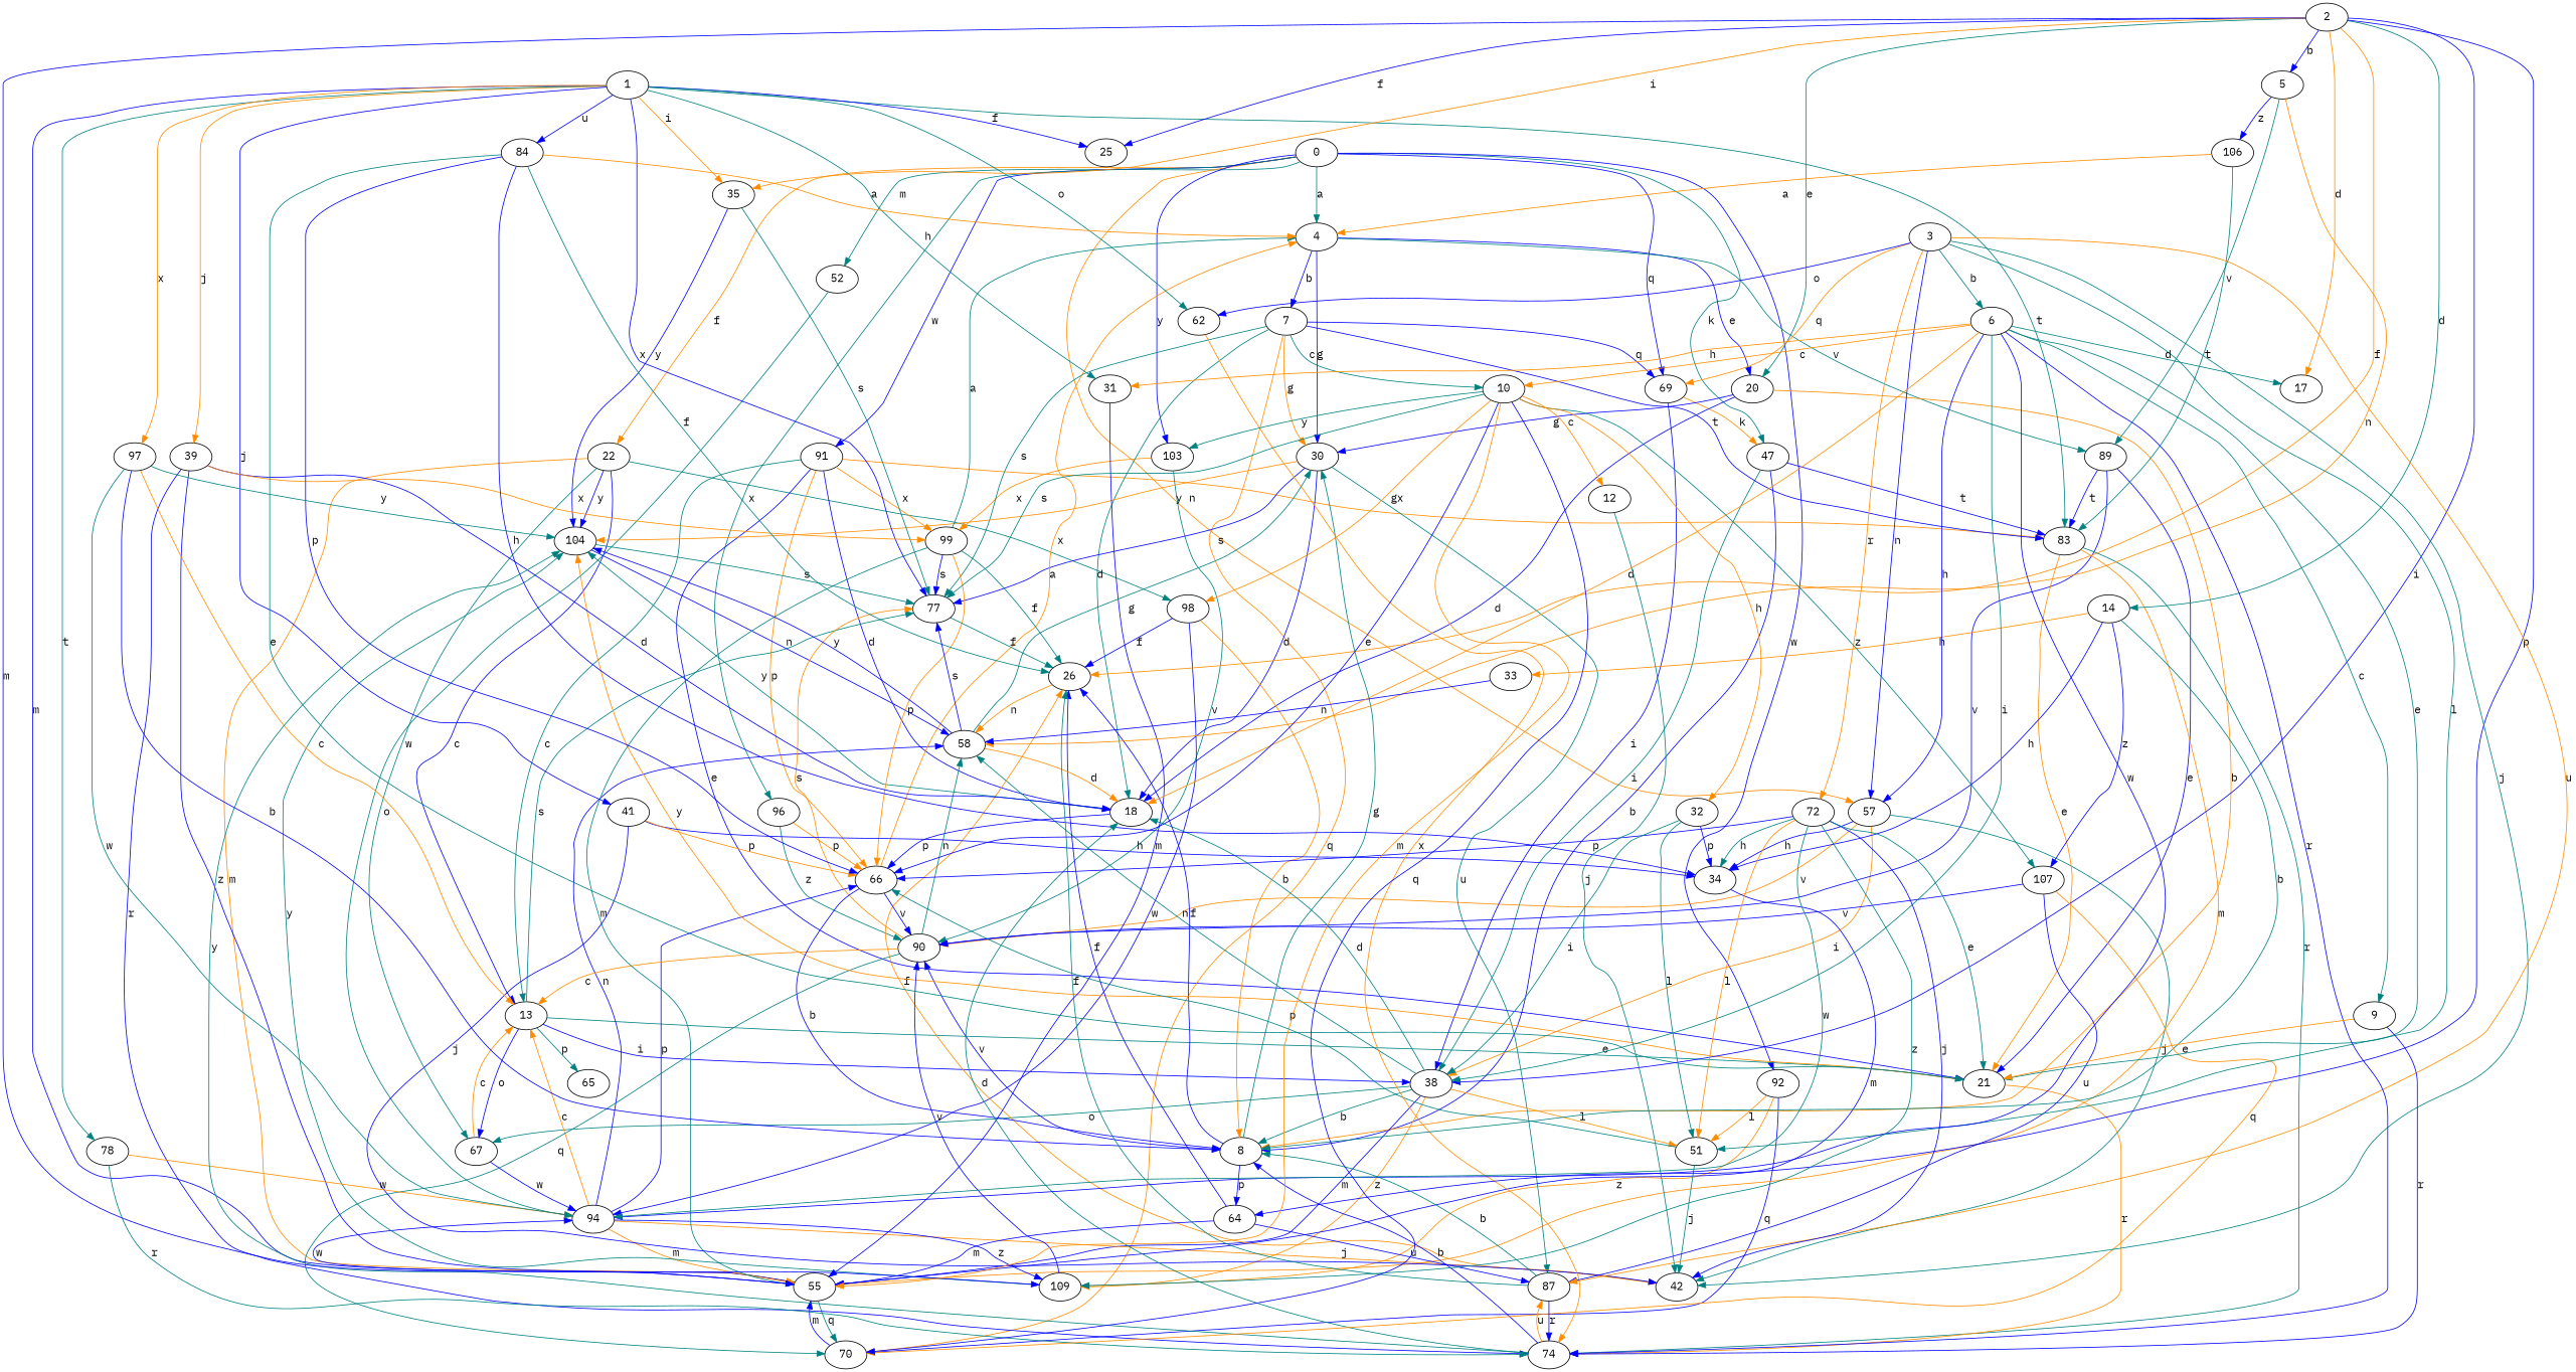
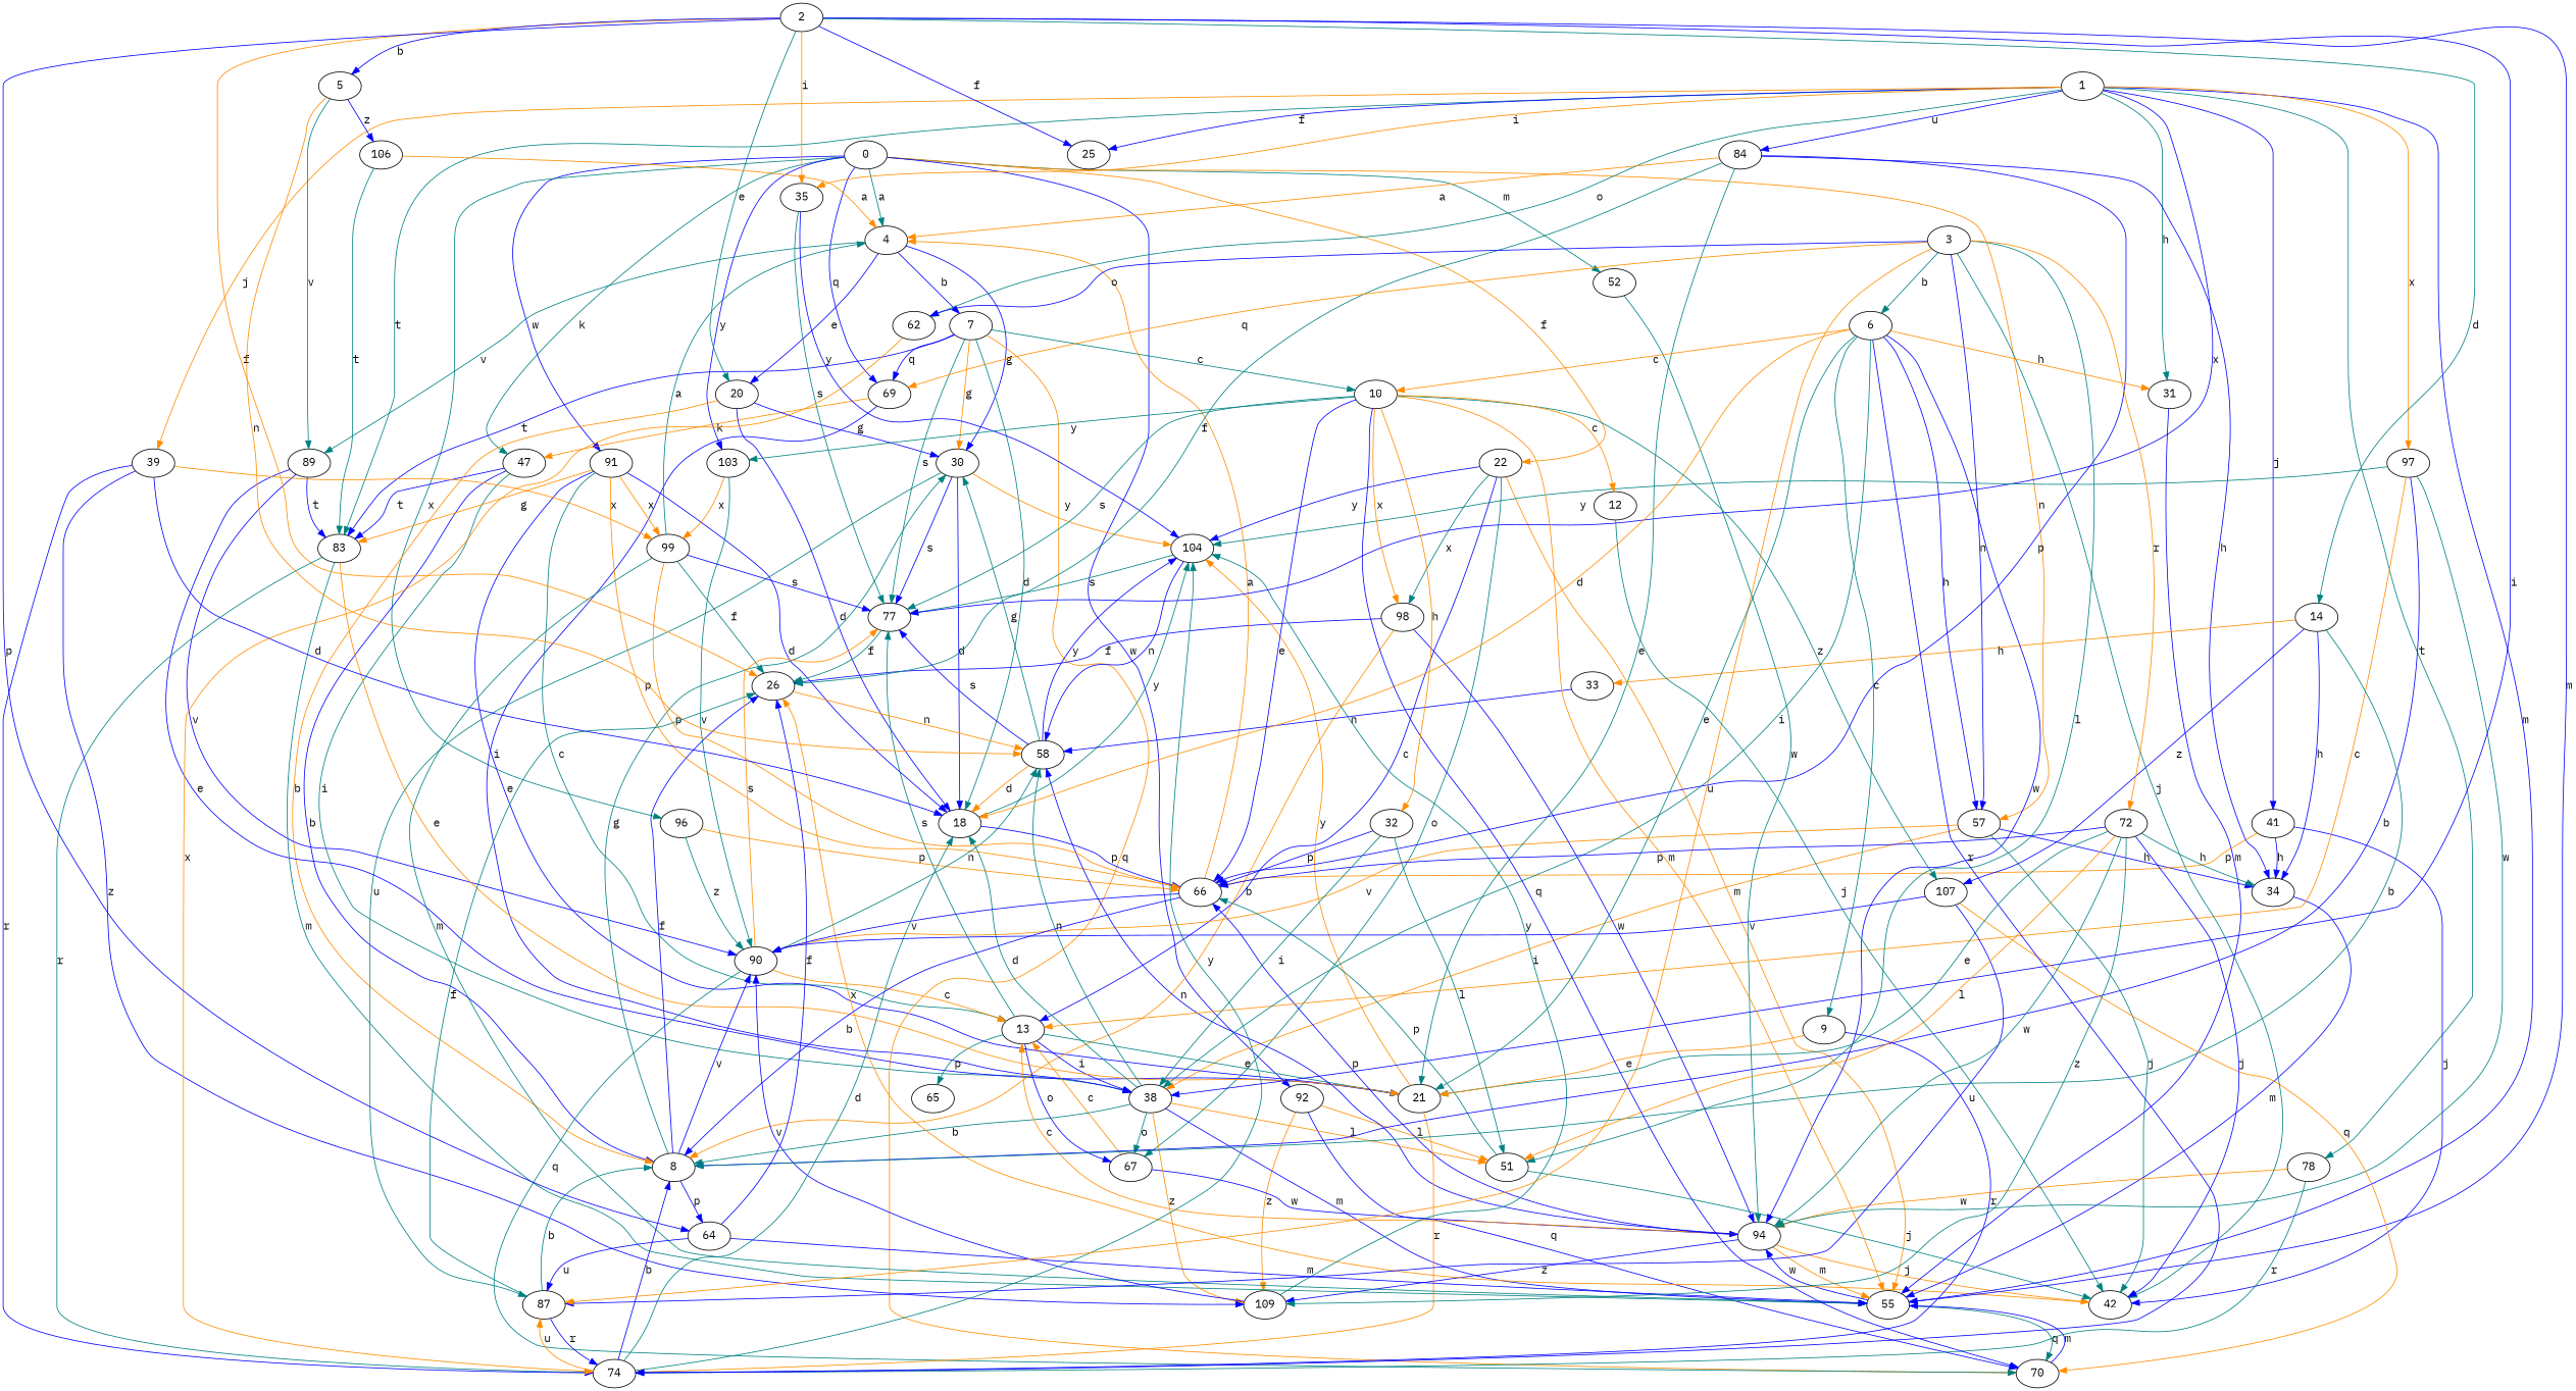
  strict digraph {
    fontname="IBM Plex Mono"
    node [fontname="IBM Plex Mono"]
    edge [color=blue fontname="IBM Plex Mono"]
    0
    4
    22
    47
    52
    57
    69
    91
    92
    96
    103
    20
    7
    30
    89
    55
    98
    13
    n19 [label=67]
    104
    83
    38
    8
    94
    42
    90
    34
    18
    21
    66
    99
    51
    70
    109
    1
    25
    31
    35
    39
    41
    62
    77
    78
    84
    97
    74
    26
    2
    5
    14
-   17
    64
    58
    106
    107
    33
    87
    3
    6
    72
    9
    10
    32
    12
    65
    0 -> 4 [color=teal label=a]
    0 -> 22 [color=darkorange label=f]
    0 -> 47 [color=teal label=k]
    0 -> 52 [color=teal label=m]
    0 -> 57 [color=darkorange label=n]
    0 -> 69 [label=q]
    0 -> 91 [label=w]
    0 -> 92 [label=w]
    0 -> 96 [color=teal label=x]
    0 -> 103 [label=y]
    4 -> 20 [label=e]
    4 -> 7 [label=b]
    4 -> 30 [label=g]
    4 -> 89 [color=teal label=v]
    22 -> 55 [color=darkorange label=m]
    22 -> 98 [color=teal label=x]
    22 -> 13 [label=c]
    22 -> n19 [color=teal label=o]
    22 -> 104 [label=y]
    47 -> 83 [label=t]
    47 -> 38 [color=teal label=i]
    47 -> 8 [label=b]
    52 -> 94 [color=teal label=w]
    57 -> 38 [color=darkorange label=i]
    57 -> 42 [color=teal label=j]
    57 -> 90 [color=darkorange label=v]
    57 -> 34 [label=h]
    69 -> 47 [color=darkorange label=k]
    69 -> 38 [label=i]
    91 -> 13 [color=teal label=c]
    91 -> 83 [color=darkorange label=g]
    91 -> 18 [label=d]
    91 -> 21 [label=e]
    91 -> 66 [color=darkorange label=p]
    91 -> 99 [color=darkorange label=x]
    92 -> 51 [color=darkorange label=l]
    92 -> 70 [label=q]
    92 -> 109 [color=darkorange label=z]
    96 -> 90 [color=teal label=z]
    96 -> 66 [color=darkorange label=p]
    103 -> 90 [color=teal label=v]
    103 -> 99 [color=darkorange label=x]
    20 -> 30 [label=g]
    20 -> 8 [color=darkorange label=b]
    20 -> 18 [label=d]
    7 -> 69 [label=q]
    7 -> 30 [color=darkorange label=g]
    7 -> 83 [label=t]
    7 -> 18 [color=teal label=d]
    7 -> 70 [color=darkorange label=q]
    7 -> 77 [color=teal label=s]
    7 -> 10 [color=teal label=c]
    30 -> 104 [color=darkorange label=y]
    30 -> 18 [label=d]
    30 -> 77 [label=s]
    30 -> 87 [color=teal label=u]
    89 -> 83 [label=t]
    89 -> 90 [label=v]
    89 -> 21 [label=e]
    55 -> 94 [label=w]
    55 -> 70 [color=teal label=q]
    98 -> 8 [color=darkorange label=b]
    98 -> 94 [label=w]
    98 -> 26 [label=f]
    13 -> n19 [label=o]
    13 -> 38 [label=i]
    13 -> 21 [color=teal label=e]
    13 -> 77 [color=teal label=s]
    13 -> 65 [color=teal label=p]
    n19 -> 13 [color=darkorange label=c]
    n19 -> 94 [label=w]
    104 -> 77 [color=teal label=s]
    104 -> 58 [label=n]
-   83 -> 55 [color=darkorange label=m]
+   83 -> 55 [color=teal label=m]
    83 -> 21 [color=darkorange label=e]
    83 -> 74 [color=teal label=r]
    38 -> 55 [label=m]
    38 -> n19 [color=teal label=o]
    38 -> 8 [color=teal label=b]
    38 -> 18 [color=teal label=d]
    38 -> 51 [color=darkorange label=l]
    38 -> 109 [color=darkorange label=z]
    38 -> 58 [color=teal label=n]
    8 -> 30 [color=teal label=g]
    8 -> 90 [label=v]
    8 -> 26 [label=f]
    8 -> 64 [label=p]
    94 -> 55 [color=darkorange label=m]
    94 -> 13 [color=darkorange label=c]
    94 -> 42 [color=darkorange label=j]
    94 -> 66 [label=p]
    94 -> 109 [label=z]
    94 -> 58 [label=n]
-   42 -> 26 [color=darkorange label=f]
+   42 -> 26 [color=darkorange label=x]
    90 -> 13 [color=darkorange label=c]
    90 -> 70 [color=teal label=q]
    90 -> 77 [color=darkorange label=s]
    90 -> 58 [color=teal label=n]
    34 -> 55 [label=m]
    18 -> 104 [color=teal label=y]
    18 -> 66 [label=p]
    21 -> 104 [color=darkorange label=y]
    21 -> 74 [color=darkorange label=r]
    66 -> 4 [color=darkorange label=a]
    66 -> 8 [label=b]
    66 -> 90 [label=v]
    99 -> 4 [color=teal label=a]
    99 -> 55 [color=teal label=m]
    99 -> 66 [color=darkorange label=p]
    99 -> 77 [label=s]
    99 -> 26 [color=teal label=f]
    51 -> 42 [color=teal label=j]
    51 -> 66 [color=teal label=p]
    70 -> 55 [label=m]
    109 -> 104 [color=teal label=y]
    109 -> 90 [label=v]
    1 -> 55 [label=m]
    1 -> 83 [color=teal label=t]
    1 -> 25 [label=f]
    1 -> 31 [color=teal label=h]
    1 -> 35 [color=darkorange label=i]
    1 -> 39 [color=darkorange label=j]
    1 -> 41 [label=j]
    1 -> 62 [color=teal label=o]
    1 -> 77 [label=x]
    1 -> 78 [color=teal label=t]
    1 -> 84 [label=u]
    1 -> 97 [color=darkorange label=x]
    31 -> 55 [label=m]
    35 -> 104 [label=y]
    35 -> 77 [color=teal label=s]
    39 -> 18 [label=d]
    39 -> 99 [color=darkorange label=x]
    39 -> 109 [label=z]
    39 -> 74 [label=r]
    41 -> 42 [label=j]
    41 -> 34 [label=h]
    41 -> 66 [color=darkorange label=p]
    62 -> 74 [color=darkorange label=x]
    77 -> 26 [color=teal label=f]
    78 -> 94 [color=darkorange label=w]
    78 -> 74 [color=teal label=r]
    84 -> 4 [color=darkorange label=a]
    84 -> 34 [label=h]
    84 -> 21 [color=teal label=e]
    84 -> 66 [label=p]
    84 -> 26 [color=teal label=f]
    97 -> 13 [color=darkorange label=c]
    97 -> 104 [color=teal label=y]
    97 -> 8 [label=b]
    97 -> 94 [color=teal label=w]
    74 -> 104 [color=teal label=y]
    74 -> 8 [label=b]
    74 -> 18 [color=teal label=d]
    74 -> 87 [color=darkorange label=u]
    26 -> 58 [color=darkorange label=n]
    2 -> 20 [color=teal label=e]
    2 -> 55 [label=m]
    2 -> 38 [label=i]
    2 -> 25 [label=f]
    2 -> 35 [color=darkorange label=i]
    2 -> 26 [color=darkorange label=f]
    2 -> 5 [label=b]
    2 -> 14 [color=teal label=d]
-   2 -> 17 [color=darkorange label=d]
    2 -> 64 [label=p]
    5 -> 89 [color=teal label=v]
    5 -> 58 [color=darkorange label=n]
    5 -> 106 [label=z]
    14 -> 8 [color=teal label=b]
    14 -> 34 [label=h]
    14 -> 107 [label=z]
    14 -> 33 [color=darkorange label=h]
    64 -> 55 [label=m]
    64 -> 26 [label=f]
    64 -> 87 [label=u]
    58 -> 30 [color=teal label=g]
    58 -> 104 [label=y]
    58 -> 18 [color=darkorange label=d]
    58 -> 77 [label=s]
    106 -> 4 [color=darkorange label=a]
    106 -> 83 [color=teal label=t]
    107 -> 90 [label=v]
    107 -> 70 [color=darkorange label=q]
    107 -> 87 [label=u]
    33 -> 58 [label=n]
    87 -> 8 [color=teal label=b]
    87 -> 74 [label=r]
    87 -> 26 [color=teal label=f]
    3 -> 57 [label=n]
    3 -> 69 [color=darkorange label=q]
    3 -> 42 [color=teal label=j]
    3 -> 51 [color=teal label=l]
    3 -> 62 [label=o]
    3 -> 87 [color=darkorange label=u]
    3 -> 6 [color=teal label=b]
    3 -> 72 [color=darkorange label=r]
    6 -> 57 [label=h]
    6 -> 38 [color=teal label=i]
    6 -> 94 [label=w]
    6 -> 18 [color=darkorange label=d]
    6 -> 21 [color=teal label=e]
    6 -> 31 [color=darkorange label=h]
    6 -> 74 [label=r]
-   6 -> 17 [color=teal label=d]
    6 -> 9 [color=teal label=c]
    6 -> 10 [color=darkorange label=c]
    72 -> 94 [color=teal label=w]
    72 -> 42 [label=j]
    72 -> 34 [color=teal label=h]
    72 -> 21 [color=teal label=e]
    72 -> 66 [label=p]
    72 -> 51 [color=darkorange label=l]
    72 -> 109 [color=teal label=z]
    9 -> 21 [color=darkorange label=e]
    9 -> 74 [label=r]
    10 -> 103 [color=teal label=y]
    10 -> 55 [color=darkorange label=m]
    10 -> 98 [color=darkorange label=x]
    10 -> 66 [label=e]
    10 -> 70 [label=q]
    10 -> 77 [color=teal label=s]
    10 -> 107 [color=teal label=z]
    10 -> 32 [color=darkorange label=h]
    10 -> 12 [color=darkorange label=c]
    32 -> 38 [color=teal label=i]
-   32 -> 34 [label=p]
+   32 -> 66 [label=p]
    32 -> 51 [color=teal label=l]
    12 -> 42 [color=teal label=j]
  }
